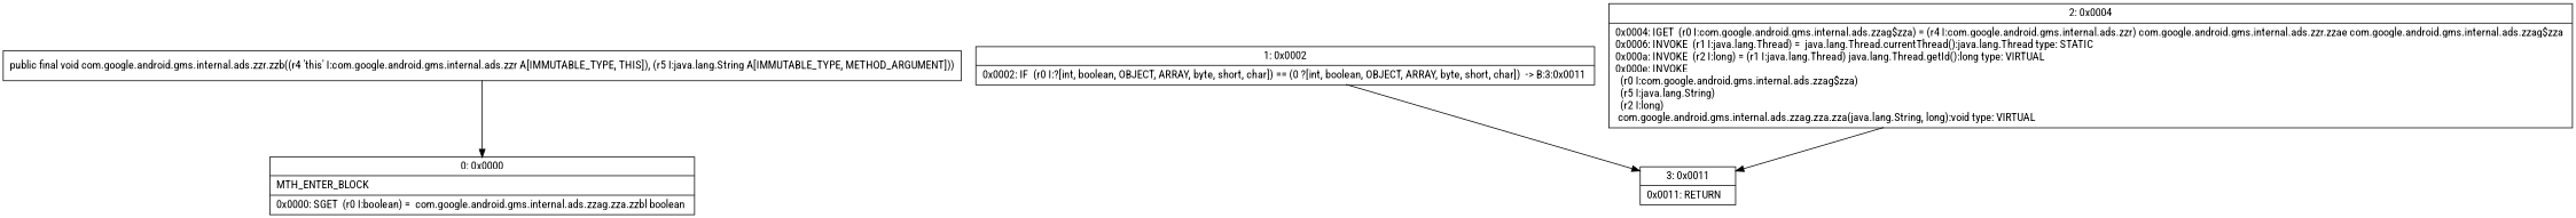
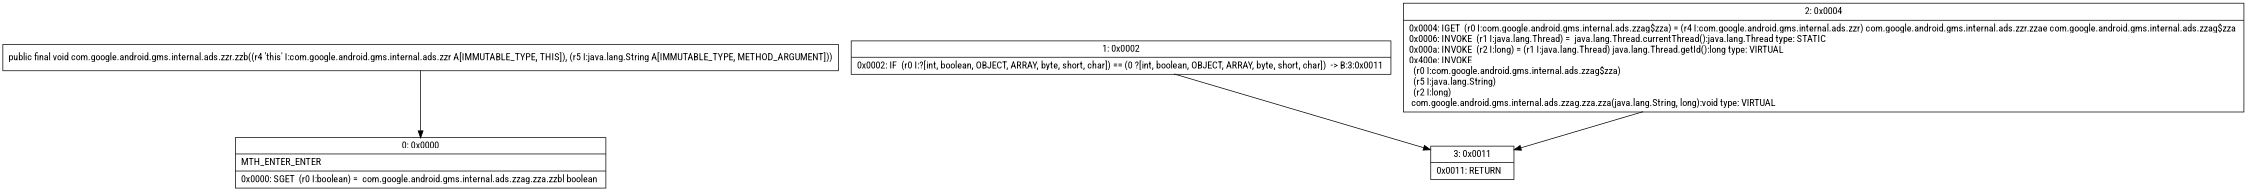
  digraph {
    fontname="Roboto Condensed"
    node [fontname="Roboto Condensed" shape=record]
    edge [fontname="Roboto Condensed"]
-   n1 [label="{0\:\ 0x0000|MTH_ENTER_BLOCK\l|0x0000: SGET  (r0 I:boolean) =  com.google.android.gms.internal.ads.zzag.zza.zzbl boolean \l}"]
+   n1 [label="{0\:\ 0x0000|MTH_ENTER_ENTER\l|0x0000: SGET  (r0 I:boolean) =  com.google.android.gms.internal.ads.zzag.zza.zzbl boolean \l}"]
    n2 [label="{1\:\ 0x0002|0x0002: IF  (r0 I:?[int, boolean, OBJECT, ARRAY, byte, short, char]) == (0 ?[int, boolean, OBJECT, ARRAY, byte, short, char])  \-\> B:3:0x0011 \l}"]
    n3 [label="{3\:\ 0x0011|0x0011: RETURN   \l}"]
-   n4 [label="{2\:\ 0x0004|0x0004: IGET  (r0 I:com.google.android.gms.internal.ads.zzag$zza) = (r4 I:com.google.android.gms.internal.ads.zzr) com.google.android.gms.internal.ads.zzr.zzae com.google.android.gms.internal.ads.zzag$zza \l0x0006: INVOKE  (r1 I:java.lang.Thread) =  java.lang.Thread.currentThread():java.lang.Thread type: STATIC \l0x000a: INVOKE  (r2 I:long) = (r1 I:java.lang.Thread) java.lang.Thread.getId():long type: VIRTUAL \l0x000e: INVOKE  \l  (r0 I:com.google.android.gms.internal.ads.zzag$zza)\l  (r5 I:java.lang.String)\l  (r2 I:long)\l com.google.android.gms.internal.ads.zzag.zza.zza(java.lang.String, long):void type: VIRTUAL \l}"]
+   n4 [label="{2\:\ 0x0004|0x0004: IGET  (r0 I:com.google.android.gms.internal.ads.zzag$zza) = (r4 I:com.google.android.gms.internal.ads.zzr) com.google.android.gms.internal.ads.zzr.zzae com.google.android.gms.internal.ads.zzag$zza \l0x0006: INVOKE  (r1 I:java.lang.Thread) =  java.lang.Thread.currentThread():java.lang.Thread type: STATIC \l0x000a: INVOKE  (r2 I:long) = (r1 I:java.lang.Thread) java.lang.Thread.getId():long type: VIRTUAL \l0x400e: INVOKE  \l  (r0 I:com.google.android.gms.internal.ads.zzag$zza)\l  (r5 I:java.lang.String)\l  (r2 I:long)\l com.google.android.gms.internal.ads.zzag.zza.zza(java.lang.String, long):void type: VIRTUAL \l}"]
    n5 [label="{public final void com.google.android.gms.internal.ads.zzr.zzb((r4 'this' I:com.google.android.gms.internal.ads.zzr A[IMMUTABLE_TYPE, THIS]), (r5 I:java.lang.String A[IMMUTABLE_TYPE, METHOD_ARGUMENT])) }"]
    n2 -> n3
    n4 -> n3
    n5 -> n1
  }
